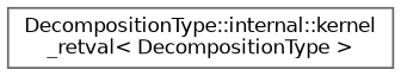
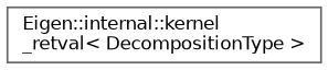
  digraph {
    rankdir=LR
-   n1 [color=grey40 fillcolor=white fontname=Helvetica fontsize=10 height=0.2 label="DecompositionType::internal::kernel\l_retval\< DecompositionType \>" shape=box style=filled width=0.4]
+   n1 [color=grey40 fillcolor=white fontname=Helvetica fontsize=10 height=0.2 label="Eigen::internal::kernel\l_retval\< DecompositionType \>" shape=box style=filled width=0.4]
  }
